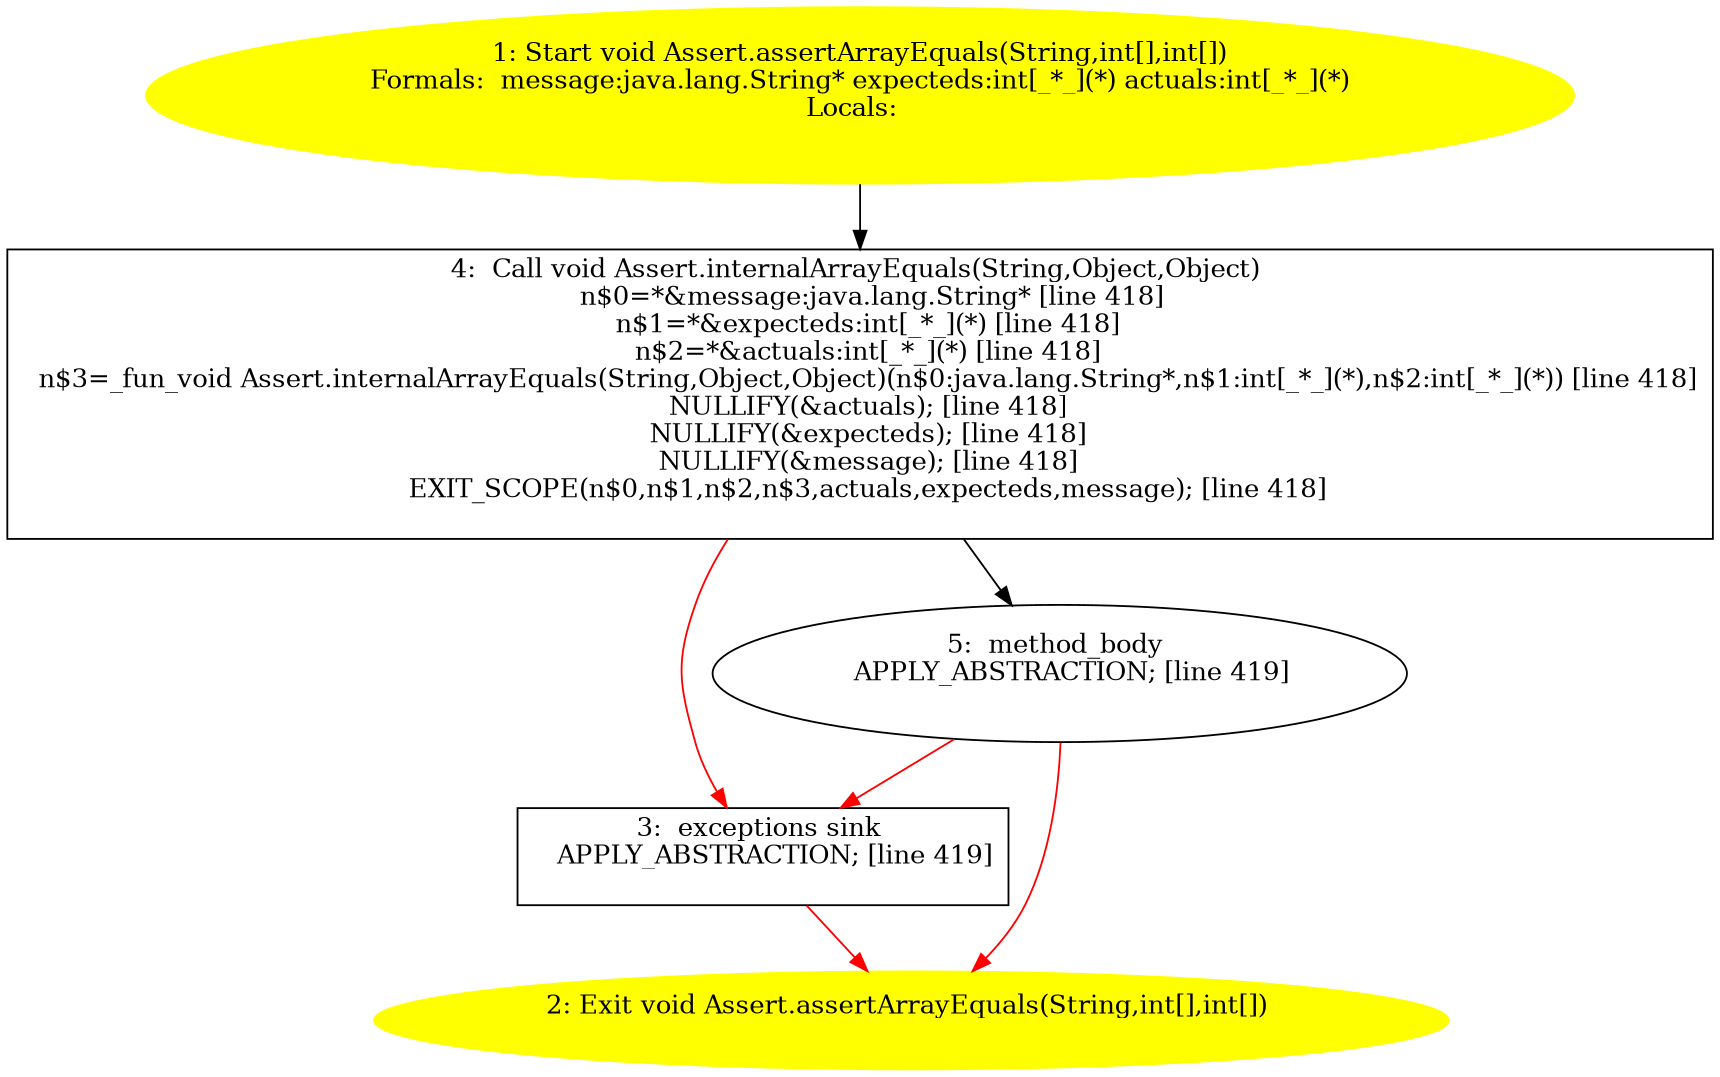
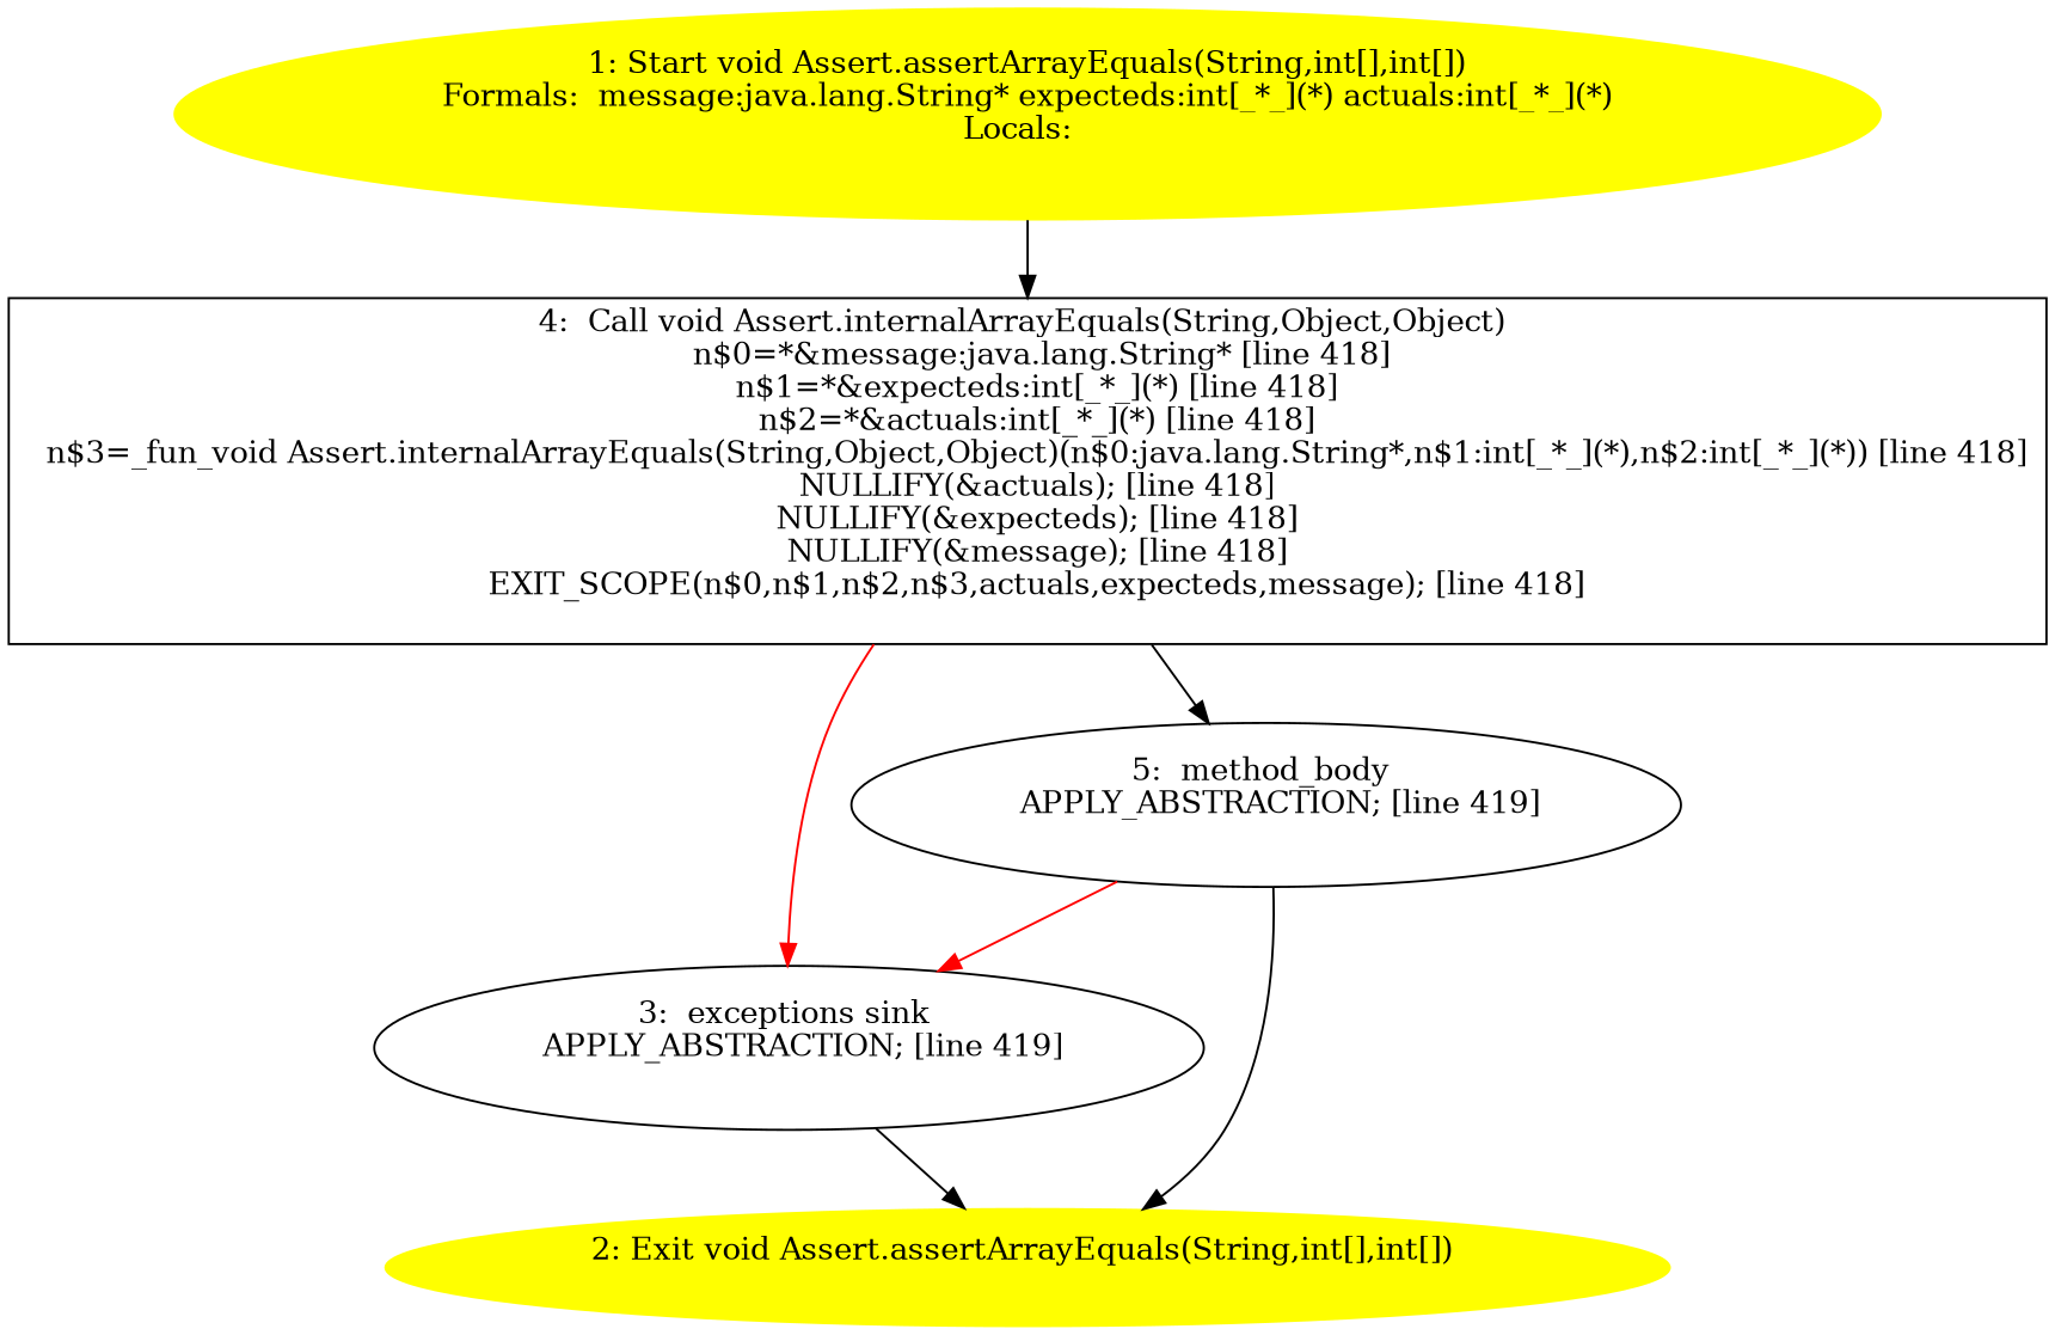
  digraph {
    n1 [color=yellow label="1: Start void Assert.assertArrayEquals(String,int[],int[])\nFormals:  message:java.lang.String* expecteds:int[_*_](*) actuals:int[_*_](*)\nLocals:  \n  " style=filled]
    n2 [label="4:  Call void Assert.internalArrayEquals(String,Object,Object) \n   n$0=*&message:java.lang.String* [line 418]\n  n$1=*&expecteds:int[_*_](*) [line 418]\n  n$2=*&actuals:int[_*_](*) [line 418]\n  n$3=_fun_void Assert.internalArrayEquals(String,Object,Object)(n$0:java.lang.String*,n$1:int[_*_](*),n$2:int[_*_](*)) [line 418]\n  NULLIFY(&actuals); [line 418]\n  NULLIFY(&expecteds); [line 418]\n  NULLIFY(&message); [line 418]\n  EXIT_SCOPE(n$0,n$1,n$2,n$3,actuals,expecteds,message); [line 418]\n " shape=box]
-   n3 [label="3:  exceptions sink \n   APPLY_ABSTRACTION; [line 419]\n " shape=box]
+   n3 [label="3:  exceptions sink \n   APPLY_ABSTRACTION; [line 419]\n " shape=ellipse]
    n4 [label="5:  method_body \n   APPLY_ABSTRACTION; [line 419]\n " shape=ellipse]
    n5 [color=yellow label="2: Exit void Assert.assertArrayEquals(String,int[],int[]) \n  " style=filled]
    n1 -> n2
    n2 -> n3 [color=red]
    n2 -> n4
-   n3 -> n5 [color=red]
+   n3 -> n5
    n4 -> n3 [color=red]
-   n4 -> n5 [color=red]
+   n4 -> n5
  }
